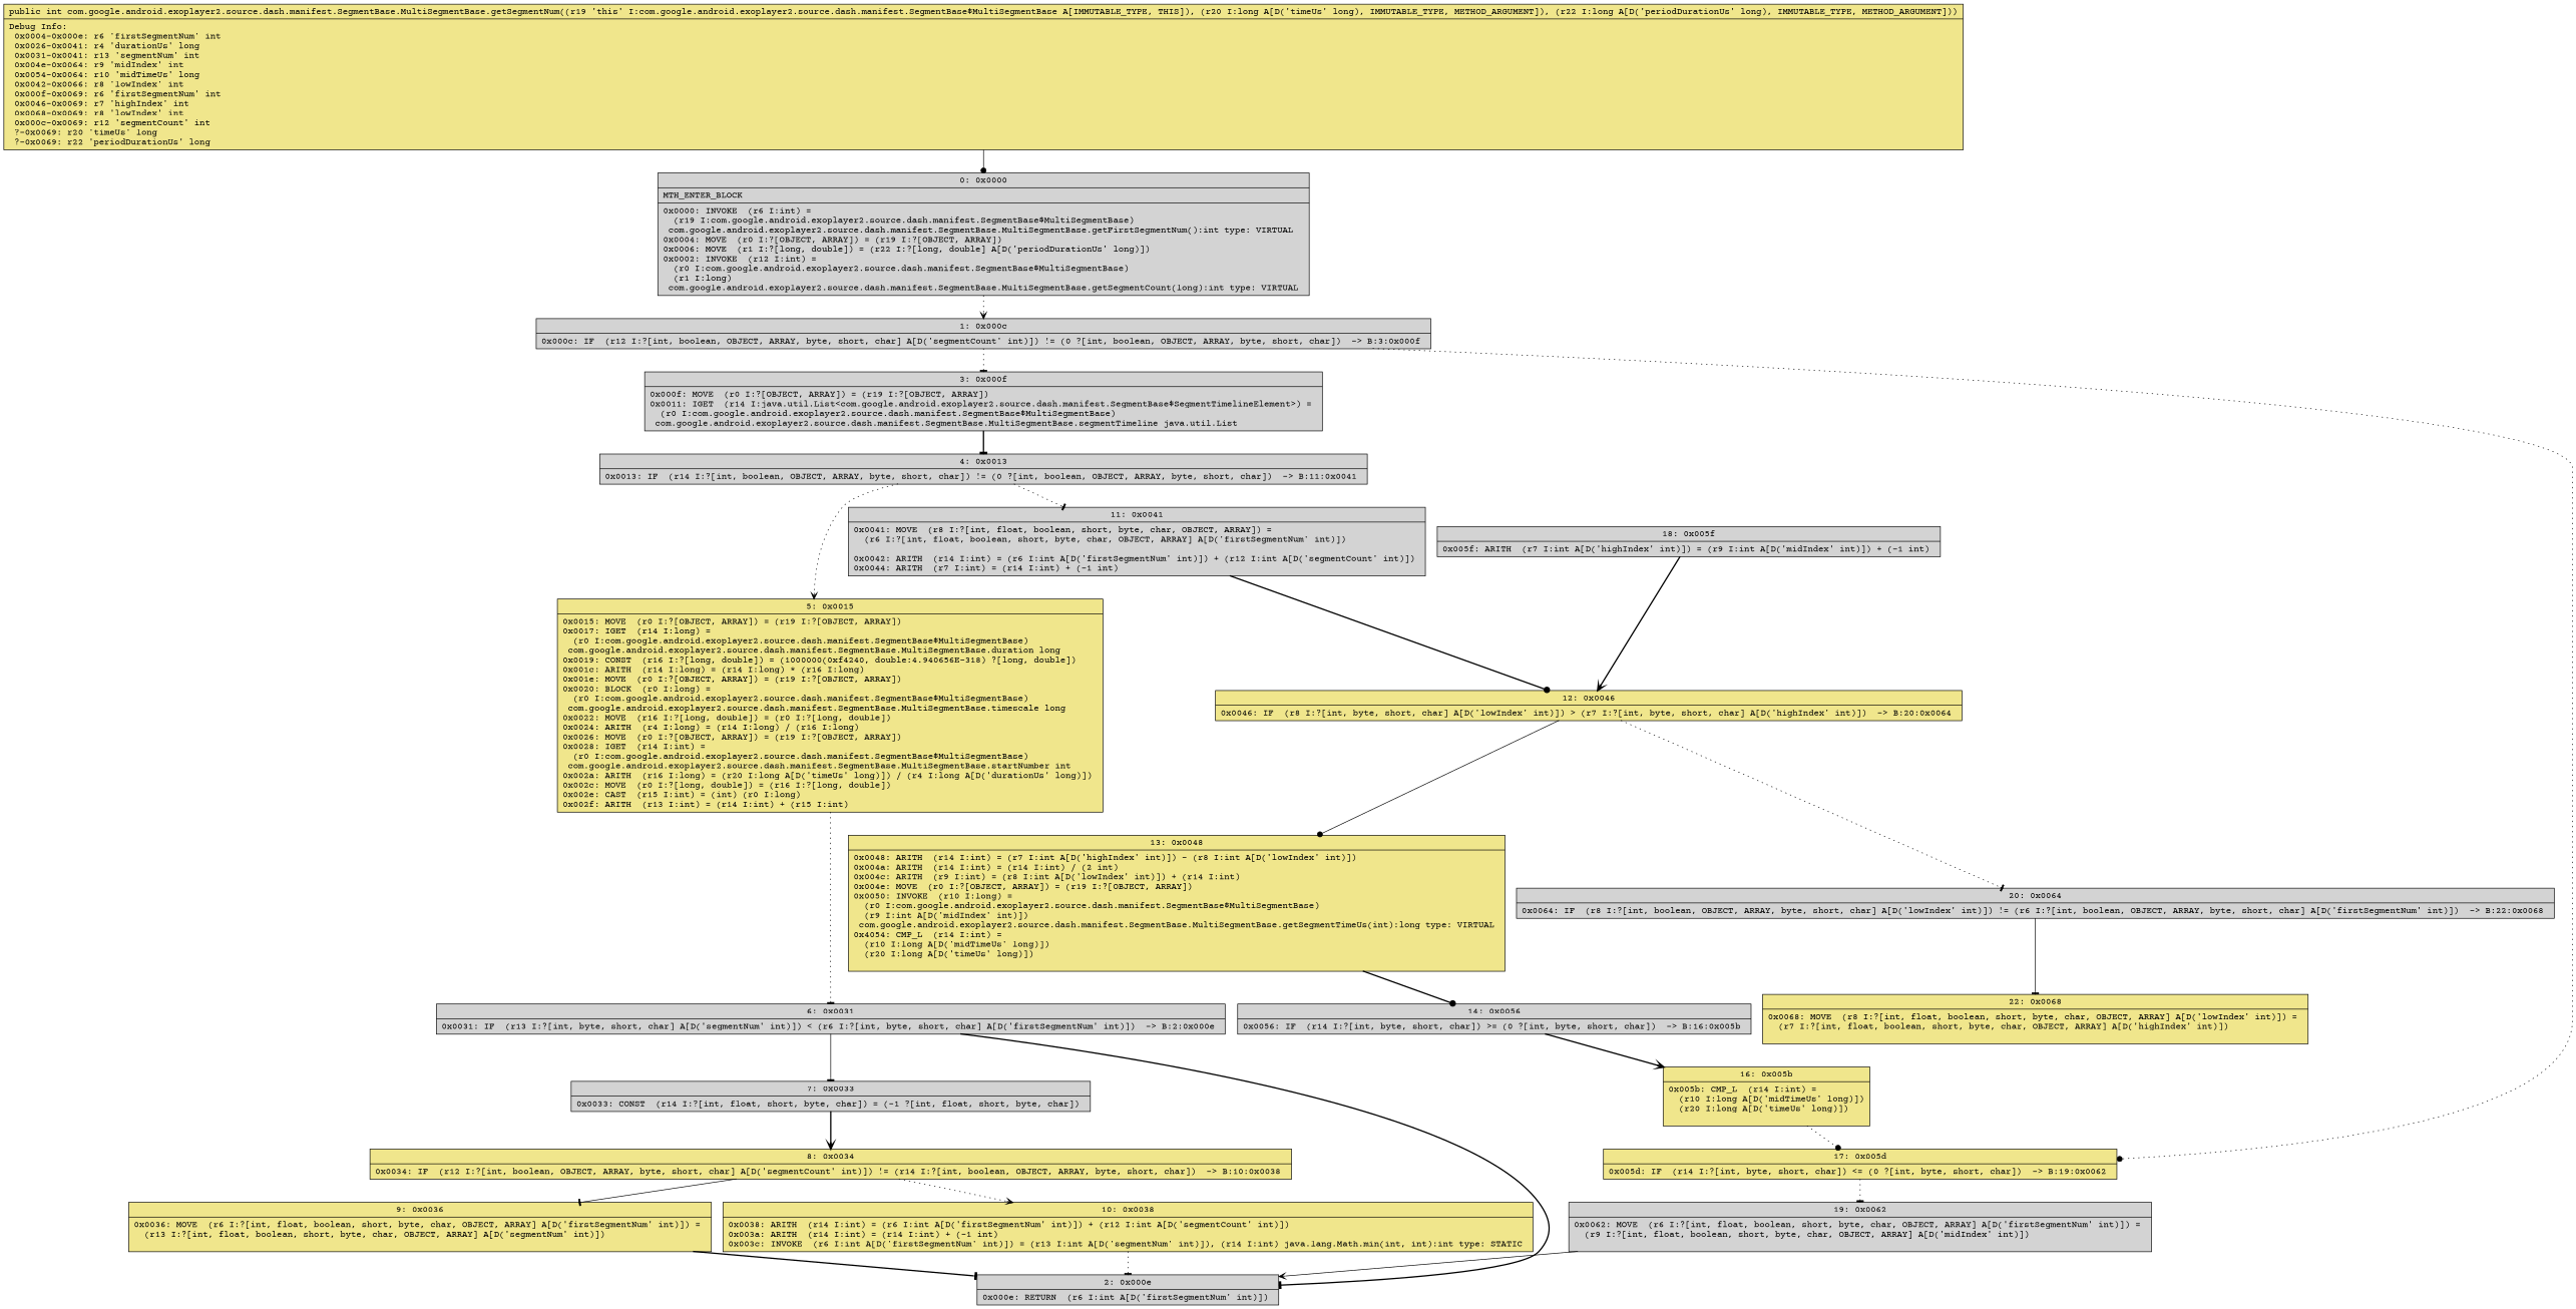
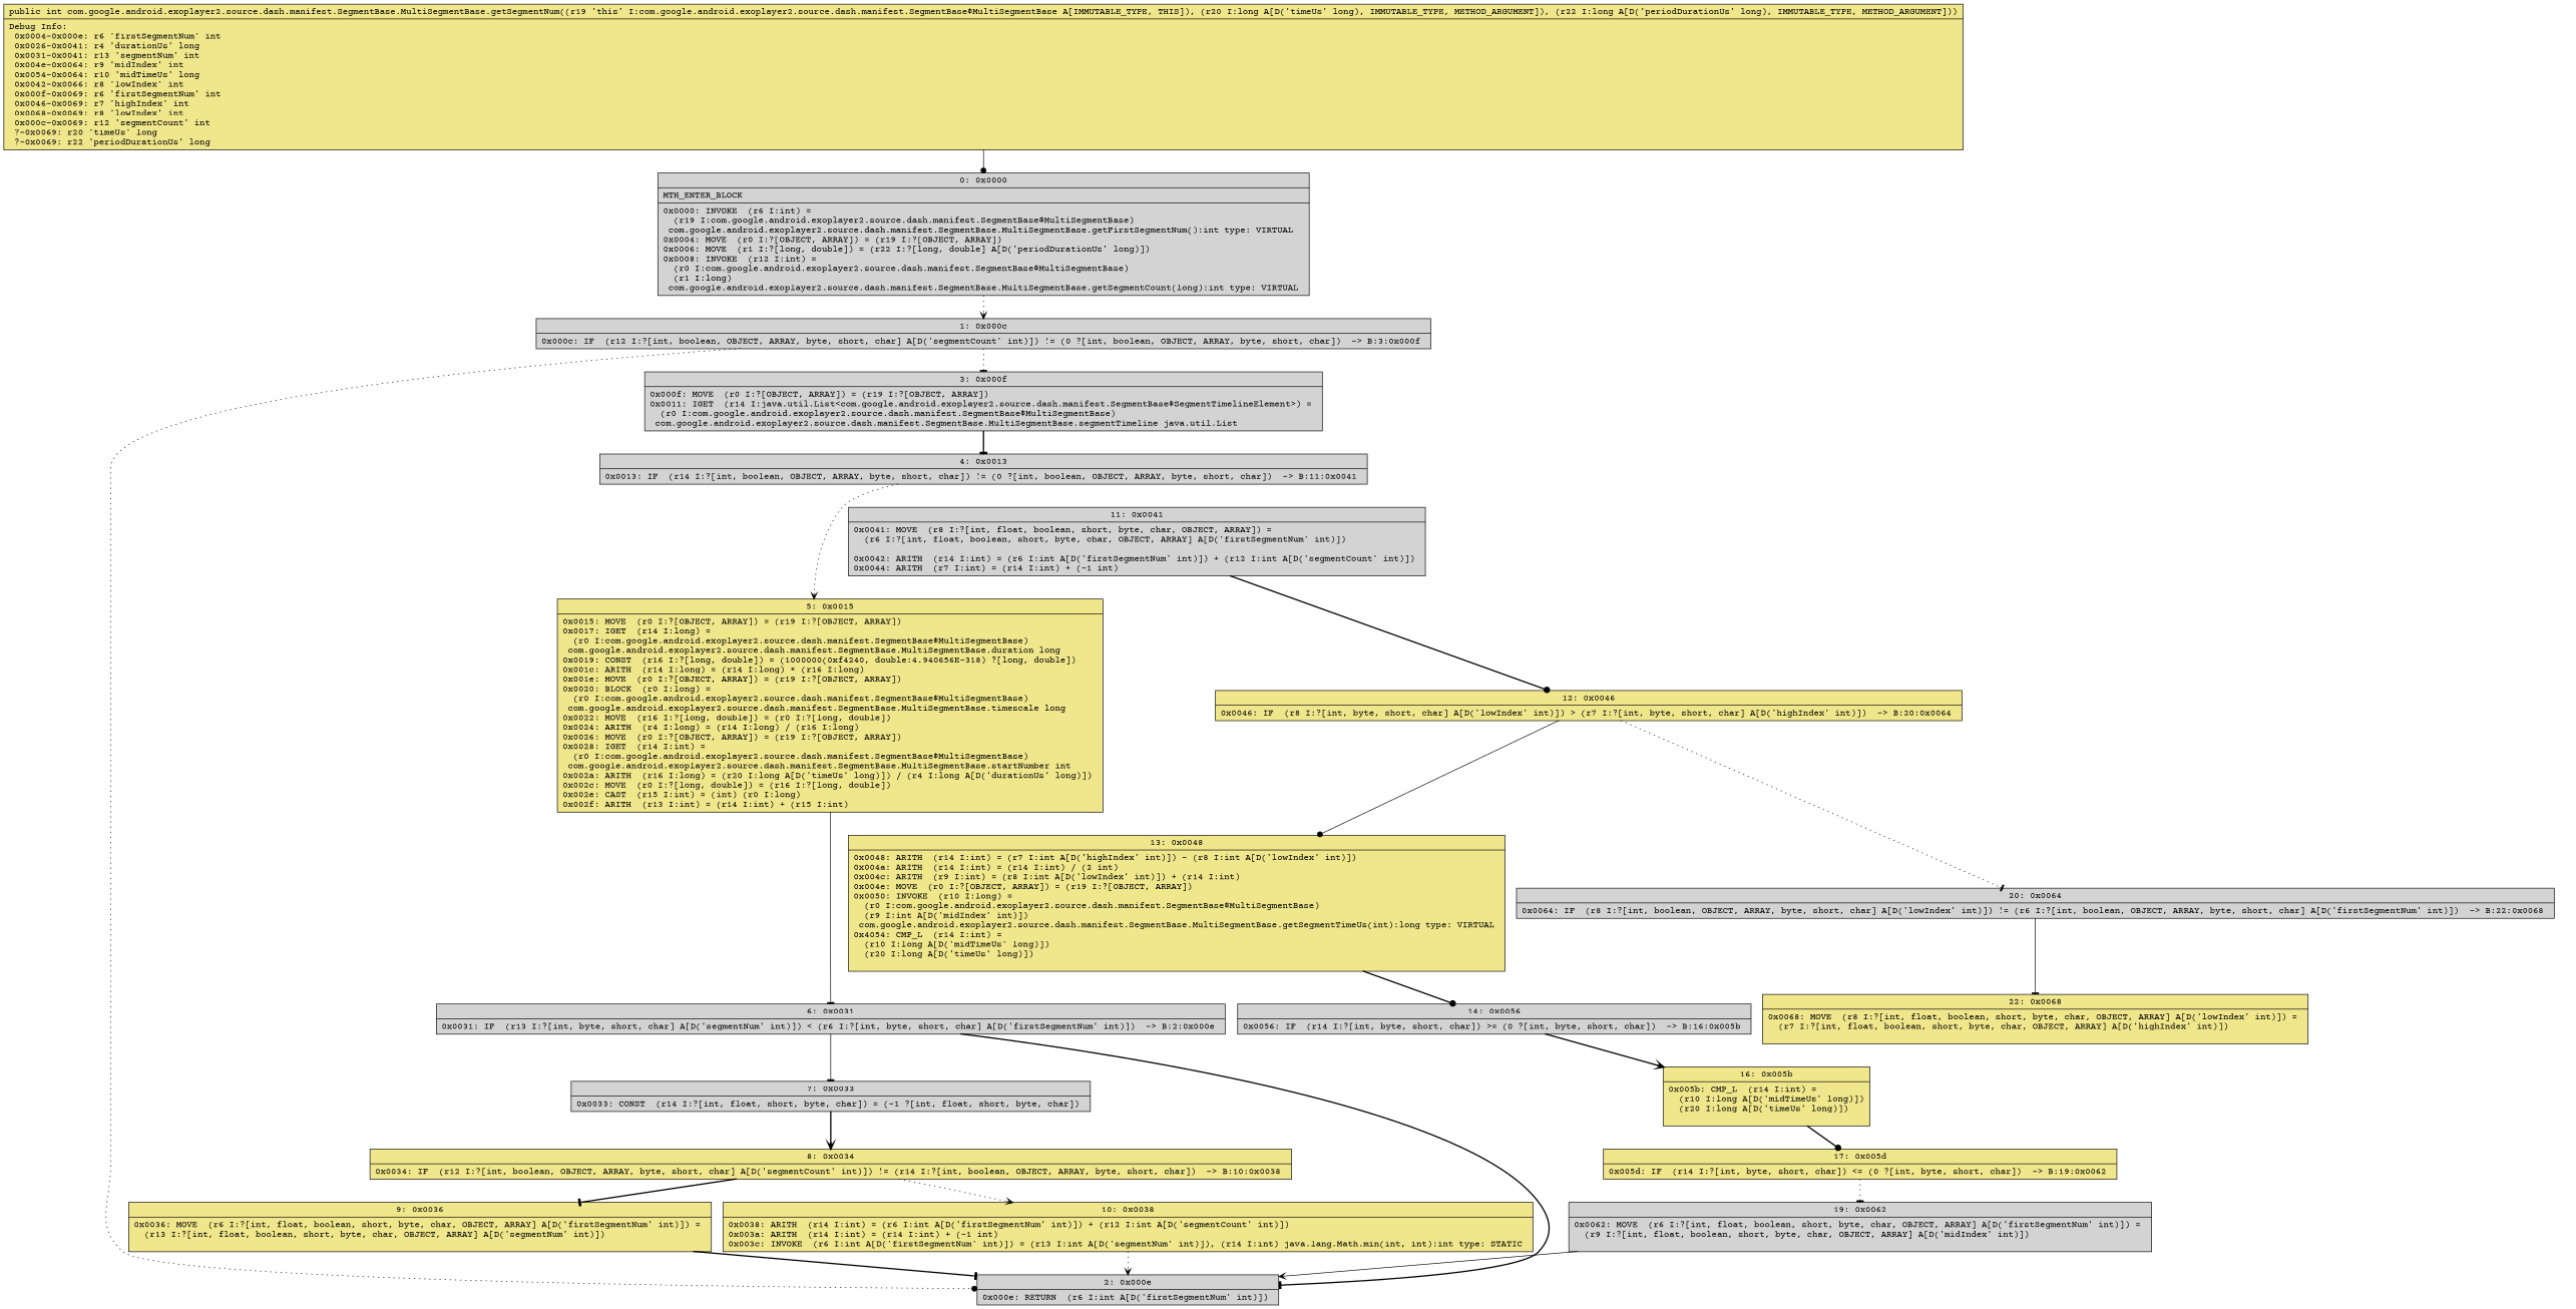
  digraph {
    fontname="Courier Prime"
    node [fillcolor=lightgrey fontname="Courier Prime" shape=record style=filled]
    edge [arrowhead=tee fontname="Courier Prime" style=dotted]
-   n1 [label="{0\:\ 0x0000|MTH_ENTER_BLOCK\l|0x0000: INVOKE  (r6 I:int) = \l  (r19 I:com.google.android.exoplayer2.source.dash.manifest.SegmentBase$MultiSegmentBase)\l com.google.android.exoplayer2.source.dash.manifest.SegmentBase.MultiSegmentBase.getFirstSegmentNum():int type: VIRTUAL \l0x0004: MOVE  (r0 I:?[OBJECT, ARRAY]) = (r19 I:?[OBJECT, ARRAY]) \l0x0006: MOVE  (r1 I:?[long, double]) = (r22 I:?[long, double] A[D('periodDurationUs' long)]) \l0x0002: INVOKE  (r12 I:int) = \l  (r0 I:com.google.android.exoplayer2.source.dash.manifest.SegmentBase$MultiSegmentBase)\l  (r1 I:long)\l com.google.android.exoplayer2.source.dash.manifest.SegmentBase.MultiSegmentBase.getSegmentCount(long):int type: VIRTUAL \l}"]
+   n1 [label="{0\:\ 0x0000|MTH_ENTER_BLOCK\l|0x0000: INVOKE  (r6 I:int) = \l  (r19 I:com.google.android.exoplayer2.source.dash.manifest.SegmentBase$MultiSegmentBase)\l com.google.android.exoplayer2.source.dash.manifest.SegmentBase.MultiSegmentBase.getFirstSegmentNum():int type: VIRTUAL \l0x0004: MOVE  (r0 I:?[OBJECT, ARRAY]) = (r19 I:?[OBJECT, ARRAY]) \l0x0006: MOVE  (r1 I:?[long, double]) = (r22 I:?[long, double] A[D('periodDurationUs' long)]) \l0x0008: INVOKE  (r12 I:int) = \l  (r0 I:com.google.android.exoplayer2.source.dash.manifest.SegmentBase$MultiSegmentBase)\l  (r1 I:long)\l com.google.android.exoplayer2.source.dash.manifest.SegmentBase.MultiSegmentBase.getSegmentCount(long):int type: VIRTUAL \l}"]
    n2 [label="{1\:\ 0x000c|0x000c: IF  (r12 I:?[int, boolean, OBJECT, ARRAY, byte, short, char] A[D('segmentCount' int)]) != (0 ?[int, boolean, OBJECT, ARRAY, byte, short, char])  \-\> B:3:0x000f \l}"]
    n3 [label="{2\:\ 0x000e|0x000e: RETURN  (r6 I:int A[D('firstSegmentNum' int)]) \l}"]
    n4 [label="{3\:\ 0x000f|0x000f: MOVE  (r0 I:?[OBJECT, ARRAY]) = (r19 I:?[OBJECT, ARRAY]) \l0x0011: IGET  (r14 I:java.util.List\<com.google.android.exoplayer2.source.dash.manifest.SegmentBase$SegmentTimelineElement\>) = \l  (r0 I:com.google.android.exoplayer2.source.dash.manifest.SegmentBase$MultiSegmentBase)\l com.google.android.exoplayer2.source.dash.manifest.SegmentBase.MultiSegmentBase.segmentTimeline java.util.List \l}"]
    n5 [label="{4\:\ 0x0013|0x0013: IF  (r14 I:?[int, boolean, OBJECT, ARRAY, byte, short, char]) != (0 ?[int, boolean, OBJECT, ARRAY, byte, short, char])  \-\> B:11:0x0041 \l}"]
    n6 [fillcolor=khaki label="{5\:\ 0x0015|0x0015: MOVE  (r0 I:?[OBJECT, ARRAY]) = (r19 I:?[OBJECT, ARRAY]) \l0x0017: IGET  (r14 I:long) = \l  (r0 I:com.google.android.exoplayer2.source.dash.manifest.SegmentBase$MultiSegmentBase)\l com.google.android.exoplayer2.source.dash.manifest.SegmentBase.MultiSegmentBase.duration long \l0x0019: CONST  (r16 I:?[long, double]) = (1000000(0xf4240, double:4.940656E\-318) ?[long, double]) \l0x001c: ARITH  (r14 I:long) = (r14 I:long) * (r16 I:long) \l0x001e: MOVE  (r0 I:?[OBJECT, ARRAY]) = (r19 I:?[OBJECT, ARRAY]) \l0x0020: BLOCK  (r0 I:long) = \l  (r0 I:com.google.android.exoplayer2.source.dash.manifest.SegmentBase$MultiSegmentBase)\l com.google.android.exoplayer2.source.dash.manifest.SegmentBase.MultiSegmentBase.timescale long \l0x0022: MOVE  (r16 I:?[long, double]) = (r0 I:?[long, double]) \l0x0024: ARITH  (r4 I:long) = (r14 I:long) \/ (r16 I:long) \l0x0026: MOVE  (r0 I:?[OBJECT, ARRAY]) = (r19 I:?[OBJECT, ARRAY]) \l0x0028: IGET  (r14 I:int) = \l  (r0 I:com.google.android.exoplayer2.source.dash.manifest.SegmentBase$MultiSegmentBase)\l com.google.android.exoplayer2.source.dash.manifest.SegmentBase.MultiSegmentBase.startNumber int \l0x002a: ARITH  (r16 I:long) = (r20 I:long A[D('timeUs' long)]) \/ (r4 I:long A[D('durationUs' long)]) \l0x002c: MOVE  (r0 I:?[long, double]) = (r16 I:?[long, double]) \l0x002e: CAST  (r15 I:int) = (int) (r0 I:long) \l0x002f: ARITH  (r13 I:int) = (r14 I:int) + (r15 I:int) \l}"]
    n7 [label="{11\:\ 0x0041|0x0041: MOVE  (r8 I:?[int, float, boolean, short, byte, char, OBJECT, ARRAY]) = \l  (r6 I:?[int, float, boolean, short, byte, char, OBJECT, ARRAY] A[D('firstSegmentNum' int)])\l \l0x0042: ARITH  (r14 I:int) = (r6 I:int A[D('firstSegmentNum' int)]) + (r12 I:int A[D('segmentCount' int)]) \l0x0044: ARITH  (r7 I:int) = (r14 I:int) + (\-1 int) \l}"]
    n8 [label="{6\:\ 0x0031|0x0031: IF  (r13 I:?[int, byte, short, char] A[D('segmentNum' int)]) \< (r6 I:?[int, byte, short, char] A[D('firstSegmentNum' int)])  \-\> B:2:0x000e \l}"]
    n9 [fillcolor=khaki label="{12\:\ 0x0046|0x0046: IF  (r8 I:?[int, byte, short, char] A[D('lowIndex' int)]) \> (r7 I:?[int, byte, short, char] A[D('highIndex' int)])  \-\> B:20:0x0064 \l}"]
    n10 [label="{7\:\ 0x0033|0x0033: CONST  (r14 I:?[int, float, short, byte, char]) = (\-1 ?[int, float, short, byte, char]) \l}"]
    n11 [fillcolor=khaki label="{8\:\ 0x0034|0x0034: IF  (r12 I:?[int, boolean, OBJECT, ARRAY, byte, short, char] A[D('segmentCount' int)]) != (r14 I:?[int, boolean, OBJECT, ARRAY, byte, short, char])  \-\> B:10:0x0038 \l}"]
    n12 [fillcolor=khaki label="{9\:\ 0x0036|0x0036: MOVE  (r6 I:?[int, float, boolean, short, byte, char, OBJECT, ARRAY] A[D('firstSegmentNum' int)]) = \l  (r13 I:?[int, float, boolean, short, byte, char, OBJECT, ARRAY] A[D('segmentNum' int)])\l \l}"]
    n13 [fillcolor=khaki label="{10\:\ 0x0038|0x0038: ARITH  (r14 I:int) = (r6 I:int A[D('firstSegmentNum' int)]) + (r12 I:int A[D('segmentCount' int)]) \l0x003a: ARITH  (r14 I:int) = (r14 I:int) + (\-1 int) \l0x003c: INVOKE  (r6 I:int A[D('firstSegmentNum' int)]) = (r13 I:int A[D('segmentNum' int)]), (r14 I:int) java.lang.Math.min(int, int):int type: STATIC \l}"]
    n14 [fillcolor=khaki label="{13\:\ 0x0048|0x0048: ARITH  (r14 I:int) = (r7 I:int A[D('highIndex' int)]) \- (r8 I:int A[D('lowIndex' int)]) \l0x004a: ARITH  (r14 I:int) = (r14 I:int) \/ (2 int) \l0x004c: ARITH  (r9 I:int) = (r8 I:int A[D('lowIndex' int)]) + (r14 I:int) \l0x004e: MOVE  (r0 I:?[OBJECT, ARRAY]) = (r19 I:?[OBJECT, ARRAY]) \l0x0050: INVOKE  (r10 I:long) = \l  (r0 I:com.google.android.exoplayer2.source.dash.manifest.SegmentBase$MultiSegmentBase)\l  (r9 I:int A[D('midIndex' int)])\l com.google.android.exoplayer2.source.dash.manifest.SegmentBase.MultiSegmentBase.getSegmentTimeUs(int):long type: VIRTUAL \l0x4054: CMP_L  (r14 I:int) = \l  (r10 I:long A[D('midTimeUs' long)])\l  (r20 I:long A[D('timeUs' long)])\l \l}"]
    n15 [label="{20\:\ 0x0064|0x0064: IF  (r8 I:?[int, boolean, OBJECT, ARRAY, byte, short, char] A[D('lowIndex' int)]) != (r6 I:?[int, boolean, OBJECT, ARRAY, byte, short, char] A[D('firstSegmentNum' int)])  \-\> B:22:0x0068 \l}"]
    n16 [label="{14\:\ 0x0056|0x0056: IF  (r14 I:?[int, byte, short, char]) \>= (0 ?[int, byte, short, char])  \-\> B:16:0x005b \l}"]
    n17 [fillcolor=khaki label="{22\:\ 0x0068|0x0068: MOVE  (r8 I:?[int, float, boolean, short, byte, char, OBJECT, ARRAY] A[D('lowIndex' int)]) = \l  (r7 I:?[int, float, boolean, short, byte, char, OBJECT, ARRAY] A[D('highIndex' int)])\l \l}"]
    n18 [fillcolor=khaki label="{16\:\ 0x005b|0x005b: CMP_L  (r14 I:int) = \l  (r10 I:long A[D('midTimeUs' long)])\l  (r20 I:long A[D('timeUs' long)])\l \l}"]
    n19 [fillcolor=khaki label="{17\:\ 0x005d|0x005d: IF  (r14 I:?[int, byte, short, char]) \<= (0 ?[int, byte, short, char])  \-\> B:19:0x0062 \l}"]
    n20 [label="{19\:\ 0x0062|0x0062: MOVE  (r6 I:?[int, float, boolean, short, byte, char, OBJECT, ARRAY] A[D('firstSegmentNum' int)]) = \l  (r9 I:?[int, float, boolean, short, byte, char, OBJECT, ARRAY] A[D('midIndex' int)])\l \l}"]
-   n21 [label="{18\:\ 0x005f|0x005f: ARITH  (r7 I:int A[D('highIndex' int)]) = (r9 I:int A[D('midIndex' int)]) + (\-1 int) \l}"]
    n22 [fillcolor=khaki label="{public int com.google.android.exoplayer2.source.dash.manifest.SegmentBase.MultiSegmentBase.getSegmentNum((r19 'this' I:com.google.android.exoplayer2.source.dash.manifest.SegmentBase$MultiSegmentBase A[IMMUTABLE_TYPE, THIS]), (r20 I:long A[D('timeUs' long), IMMUTABLE_TYPE, METHOD_ARGUMENT]), (r22 I:long A[D('periodDurationUs' long), IMMUTABLE_TYPE, METHOD_ARGUMENT]))  | Debug Info:\l  0x0004\-0x000e: r6 'firstSegmentNum' int\l  0x0026\-0x0041: r4 'durationUs' long\l  0x0031\-0x0041: r13 'segmentNum' int\l  0x004e\-0x0064: r9 'midIndex' int\l  0x0054\-0x0064: r10 'midTimeUs' long\l  0x0042\-0x0066: r8 'lowIndex' int\l  0x000f\-0x0069: r6 'firstSegmentNum' int\l  0x0046\-0x0069: r7 'highIndex' int\l  0x0068\-0x0069: r8 'lowIndex' int\l  0x000c\-0x0069: r12 'segmentCount' int\l  ?\-0x0069: r20 'timeUs' long\l  ?\-0x0069: r22 'periodDurationUs' long\l}"]
    n1 -> n2 [arrowhead=vee]
-   n2 -> n19 [arrowhead=dot]
+   n2 -> n3 [arrowhead=dot]
    n2 -> n4
    n4 -> n5 [style=bold]
    n5 -> n6 [arrowhead=vee]
-   n5 -> n7
-   n6 -> n8
+   n6 -> n8 [style=solid]
    n7 -> n9 [arrowhead=dot style=bold]
    n8 -> n3 [style=bold]
    n8 -> n10 [style=solid]
    n9 -> n14 [arrowhead=dot style=solid]
    n9 -> n15
    n10 -> n11 [arrowhead=vee style=bold]
-   n11 -> n12 [style=solid]
+   n11 -> n12 [style=bold]
    n11 -> n13 [arrowhead=vee]
    n12 -> n3 [style=bold]
-   n13 -> n3
+   n13 -> n3 [arrowhead=vee]
    n14 -> n16 [arrowhead=dot style=bold]
    n15 -> n17 [style=solid]
    n16 -> n18 [arrowhead=vee style=bold]
-   n18 -> n19 [arrowhead=dot]
+   n18 -> n19 [arrowhead=dot style=bold]
    n19 -> n20
    n20 -> n3 [arrowhead=vee style=solid]
-   n21 -> n9 [arrowhead=vee style=bold]
    n22 -> n1 [arrowhead=dot style=solid]
  }
